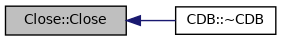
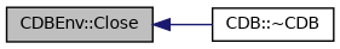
  digraph {
    rankdir=LR
    node [color=black fontname=Helvetica fontsize=10 shape=record style=filled]
-   n1 [fillcolor=grey75 fontcolor=black height=0.2 label="Close::Close" width=0.4]
+   n1 [fillcolor=grey75 fontcolor=black height=0.2 label="CDBEnv::Close" width=0.4]
    n2 [fillcolor=white height=0.2 label="CDB::~CDB" width=0.4]
    n1 -> n2 [color=midnightblue dir=back fontname=Helvetica fontsize=10 labelfontname=Helvetica labelfontsize=10 style=solid]
  }
